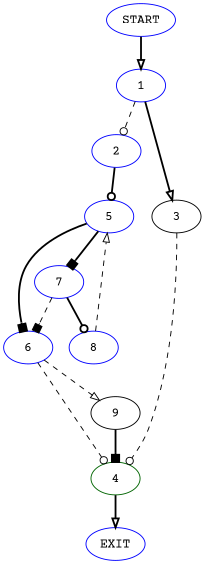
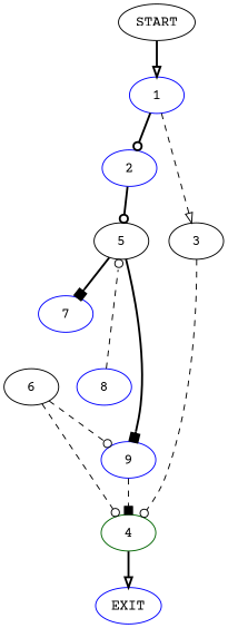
  digraph {
    fontname="Courier Prime"
    node [color=blue fontname="Courier Prime"]
    edge [arrowhead=odot fontname="Courier Prime" style=bold]
-   n1 [label=START]
+   n1 [color=black label=START]
    1
    2
    3 [color=black]
    n5 [label=EXIT]
-   5
+   5 [color=black]
    4 [color=darkgreen]
-   6
+   6 [color=black]
    7
-   9 [color=black]
+   9
    8
    n1 -> 1 [arrowhead=onormal]
-   1 -> 2 [style=dashed]
-   1 -> 3 [arrowhead=onormal]
+   1 -> 2
+   1 -> 3 [arrowhead=onormal style=dashed]
    2 -> 5
    3 -> 4 [style=dashed]
-   5 -> 6 [arrowhead=box]
+   5 -> 9 [arrowhead=box]
    5 -> 7 [arrowhead=box]
    4 -> n5 [arrowhead=onormal]
    6 -> 4 [style=dashed]
-   6 -> 9 [arrowhead=onormal style=dashed]
-   7 -> 6 [arrowhead=box style=dashed]
-   7 -> 8
-   9 -> 4 [arrowhead=box]
-   8 -> 5 [arrowhead=onormal style=dashed]
+   6 -> 9 [style=dashed]
+   9 -> 4 [arrowhead=box style=dashed]
+   8 -> 5 [style=dashed]
  }
